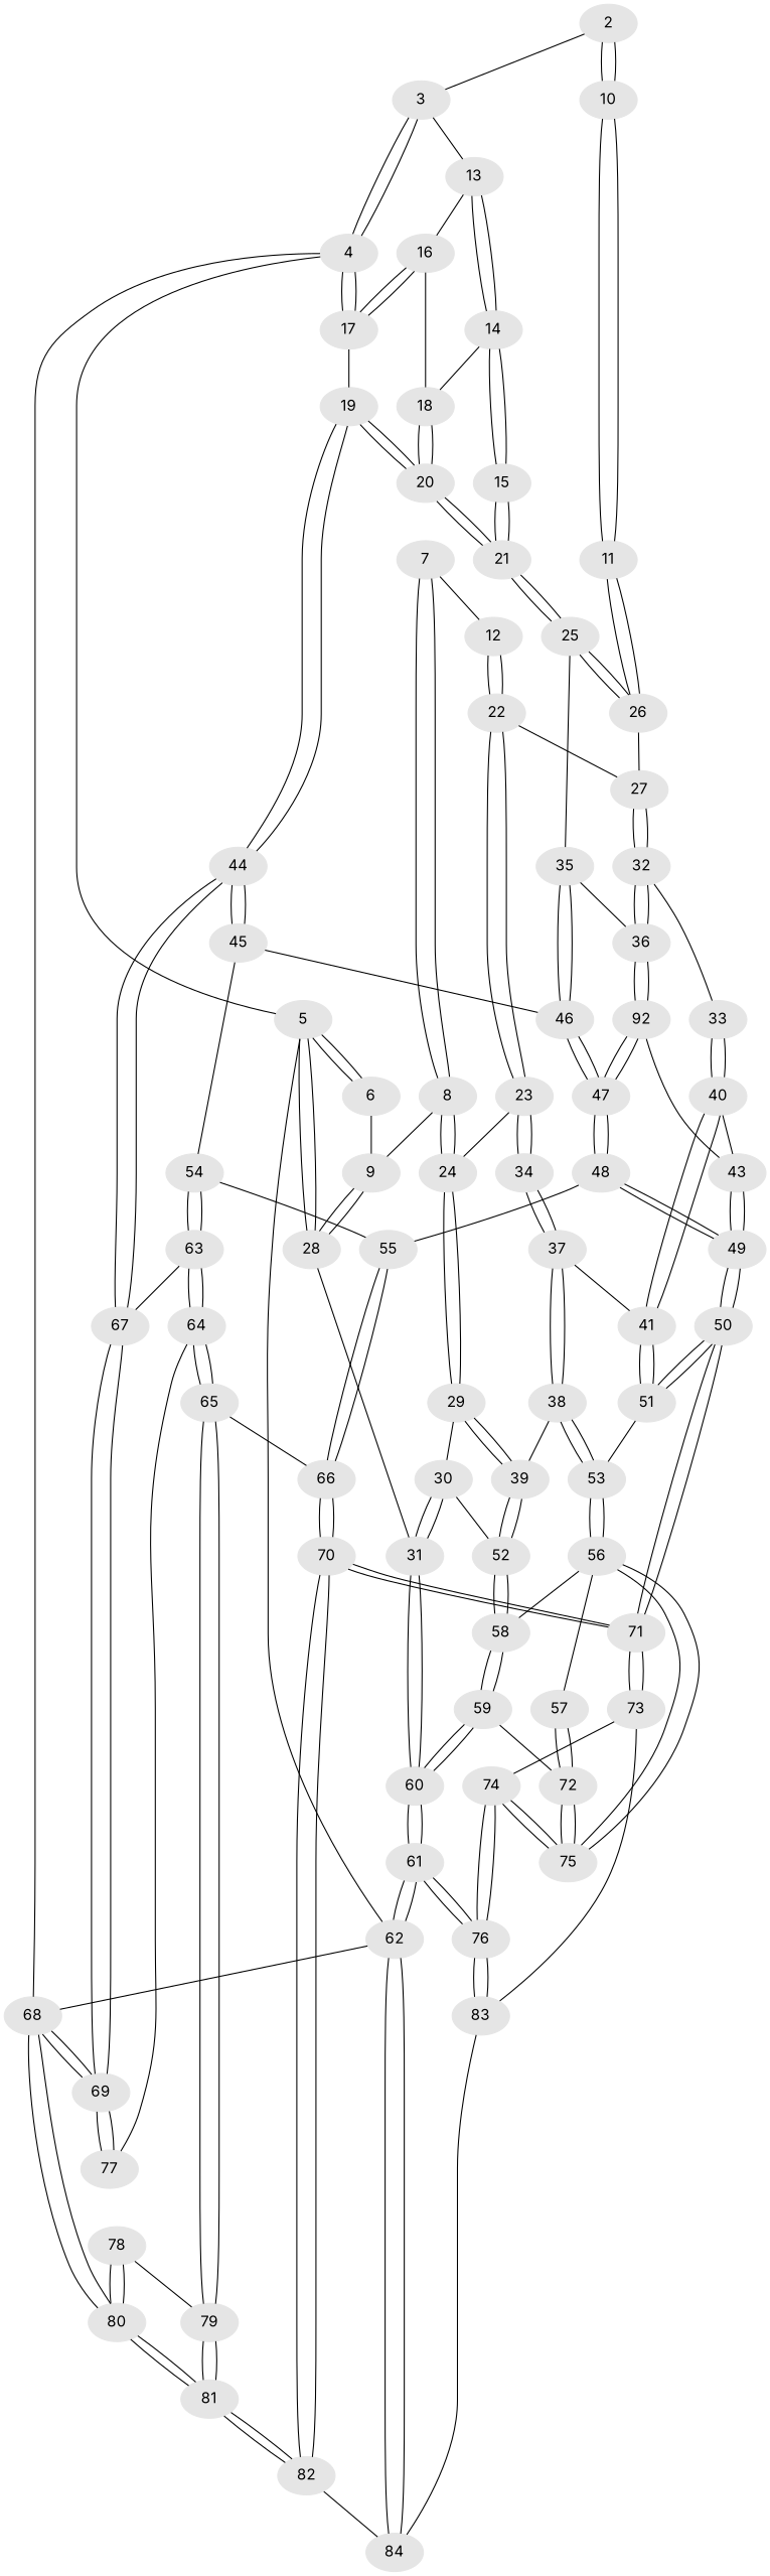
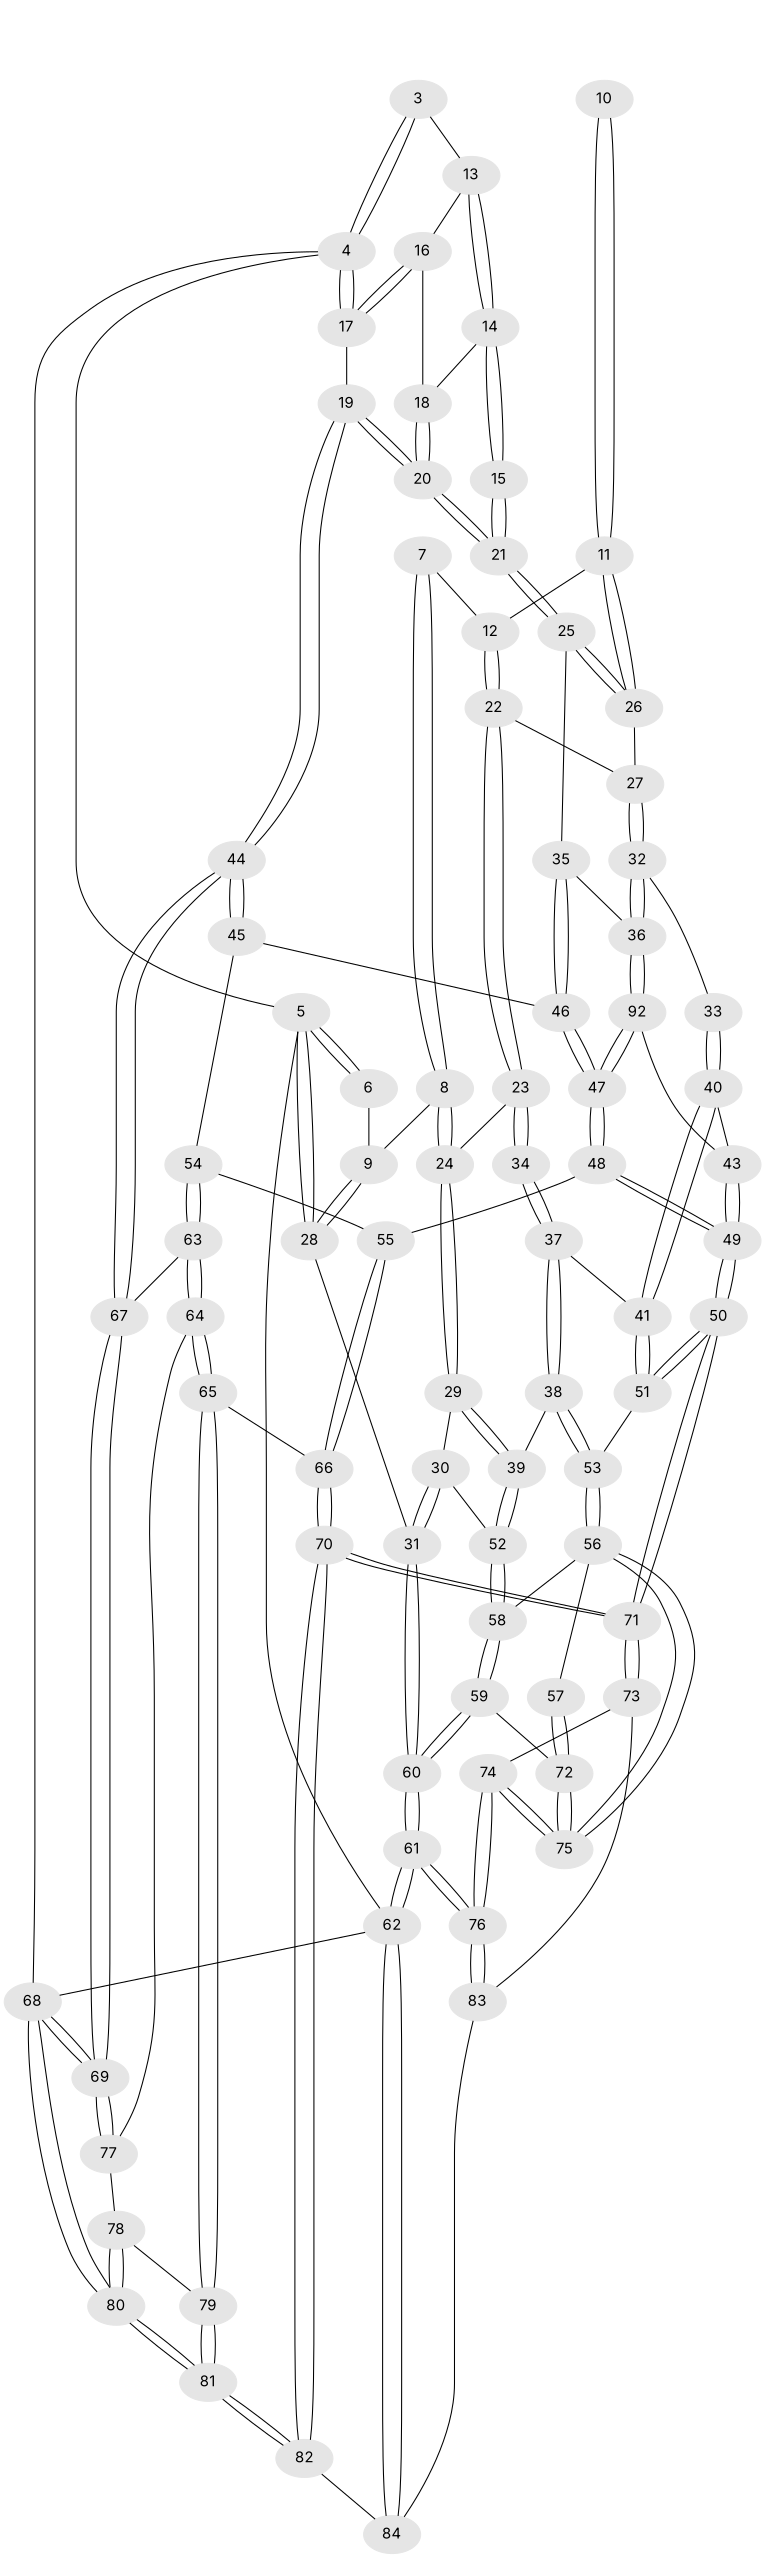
  graph {
    fontname=Inter
    node [color=gray90 fontname=Inter style=filled]
    edge [fontname=Inter]
-   2
    3
    10
    7
    8
    12
    4
    13
    11
    5
    17
    68
    14
    16
    6
    28
    62
    19
    69
    80
    9
    31
    84
    24
    22
    29
    26
    15
    21
    27
    23
    18
    20
    25
    44
    45
    67
    35
    34
    32
    37
    30
    39
    36
    46
    33
    60
    52
    58
    61
    40
    n52 [label=92]
    41
    43
    38
    47
    53
    51
    56
    49
    48
    50
    54
    55
    63
    66
    71
    73
    59
    57
    75
    64
    70
    72
    76
    83
    65
    77
    79
    78
    81
    82
    74
-   2 -- 3
-   2 -- 10
-   2 -- 10
    3 -- 4
    3 -- 4
    3 -- 13
    10 -- 11
    10 -- 11
    7 -- 8
    7 -- 8
    7 -- 12
    8 -- 9
    8 -- 24
    8 -- 24
    12 -- 22
    12 -- 22
    4 -- 5
    4 -- 17
    4 -- 17
    4 -- 68
    13 -- 14
    13 -- 14
    13 -- 16
+   11 -- 12
    11 -- 26
    11 -- 26
    5 -- 6
    5 -- 6
    5 -- 28
    5 -- 28
    5 -- 62
    17 -- 19
    68 -- 69
    68 -- 69
    68 -- 80
    68 -- 80
    14 -- 15
    14 -- 15
    14 -- 18
    16 -- 17
    16 -- 17
    16 -- 18
    6 -- 9
    28 -- 31
    62 -- 68
    62 -- 84
    62 -- 84
    19 -- 20
    19 -- 20
    19 -- 44
    19 -- 44
    69 -- 77
    69 -- 77
    80 -- 81
    80 -- 81
    9 -- 28
    9 -- 28
    31 -- 60
    31 -- 60
    24 -- 29
    24 -- 29
    22 -- 27
    22 -- 23
    22 -- 23
    29 -- 30
    29 -- 39
    29 -- 39
    26 -- 27
    15 -- 21
    15 -- 21
    21 -- 25
    21 -- 25
    27 -- 32
    27 -- 32
    23 -- 24
    23 -- 34
    23 -- 34
    18 -- 20
    18 -- 20
    20 -- 21
    20 -- 21
    25 -- 26
    25 -- 26
    25 -- 35
    44 -- 45
    44 -- 45
    44 -- 67
    44 -- 67
    45 -- 46
    45 -- 54
    67 -- 69
    67 -- 69
    35 -- 36
    35 -- 46
    35 -- 46
    34 -- 37
    34 -- 37
    32 -- 36
    32 -- 36
    32 -- 33
    37 -- 41
    37 -- 38
    37 -- 38
    30 -- 31
    30 -- 31
    30 -- 52
    39 -- 52
    39 -- 52
    36 -- n52
    36 -- n52
    46 -- 47
    46 -- 47
    33 -- 40
    33 -- 40
    60 -- 61
    60 -- 61
    52 -- 58
    52 -- 58
    58 -- 59
    58 -- 59
    61 -- 62
    61 -- 62
    61 -- 76
    61 -- 76
    40 -- 41
    40 -- 41
    40 -- 43
    n52 -- 43
    n52 -- 47
    n52 -- 47
    41 -- 51
    41 -- 51
    43 -- 49
    43 -- 49
    38 -- 39
    38 -- 53
    38 -- 53
    47 -- 48
    47 -- 48
    53 -- 56
    53 -- 56
    51 -- 53
    56 -- 58
    56 -- 57
    56 -- 75
    56 -- 75
    49 -- 50
    49 -- 50
    48 -- 49
    48 -- 49
    48 -- 55
    50 -- 51
    50 -- 51
    50 -- 71
    50 -- 71
    54 -- 55
    54 -- 63
    54 -- 63
    55 -- 66
    55 -- 66
    63 -- 67
    63 -- 64
    63 -- 64
    66 -- 70
    66 -- 70
    71 -- 73
    71 -- 73
    73 -- 83
    73 -- 74
    59 -- 60
    59 -- 60
    59 -- 72
    57 -- 72
    57 -- 72
    64 -- 65
    64 -- 65
    64 -- 77
    70 -- 71
    70 -- 71
    70 -- 82
    70 -- 82
    72 -- 75
    72 -- 75
    76 -- 83
    76 -- 83
    83 -- 84
    65 -- 66
    65 -- 79
    65 -- 79
+   77 -- 78
    79 -- 81
    79 -- 81
    78 -- 80
    78 -- 80
    78 -- 79
    81 -- 82
    81 -- 82
    82 -- 84
    74 -- 75
    74 -- 75
    74 -- 76
    74 -- 76
  }
